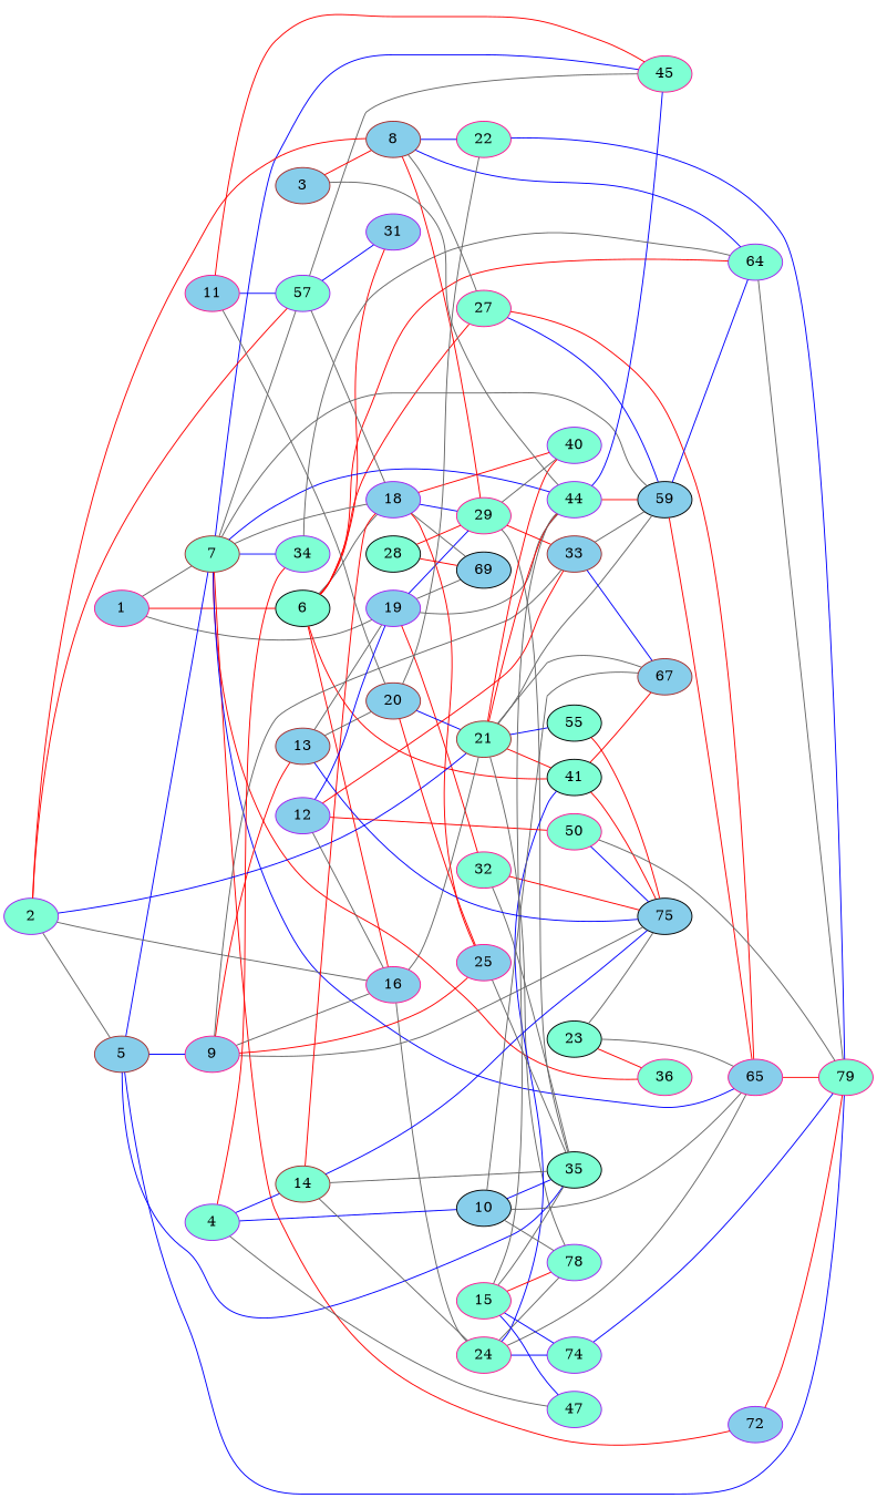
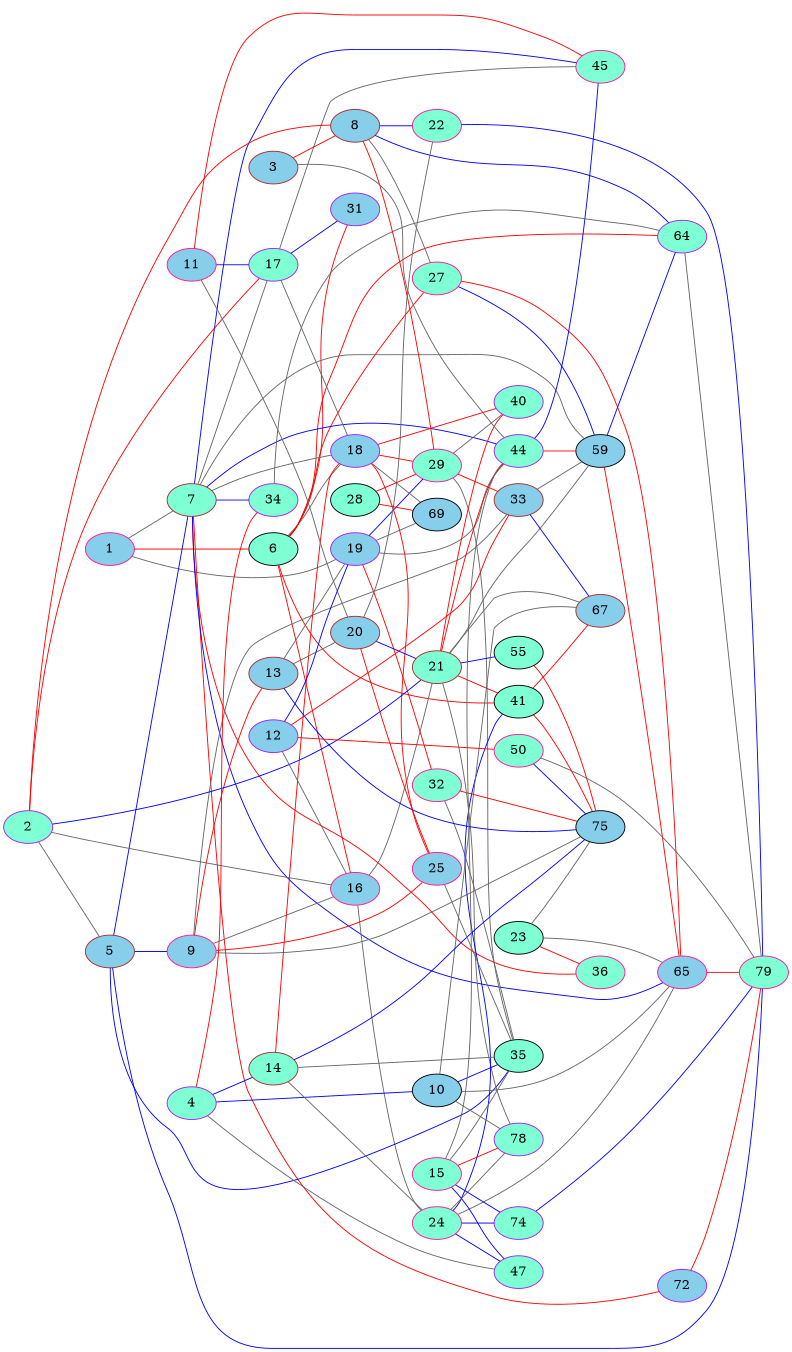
  graph {
    rankdir=LR
    node [color=deeppink fillcolor=aquamarine style=filled]
    edge [color=gray40]
    1 [fillcolor=skyblue super="+60"]
    6 [color=black super="+39"]
    7 [color=brown super="+73"]
    19 [color=purple fillcolor=skyblue super="+56"]
    16 [fillcolor=skyblue super="+51"]
    18 [color=purple fillcolor=skyblue super="+46"]
    27
    31 [color=purple fillcolor=skyblue]
    41 [color=black super="+68"]
    64 [color=purple super="+81"]
-   17 [color=purple super="+48" label=57]
+   17 [color=purple super="+48"]
    44 [color=purple super="+63"]
    72 [color=purple fillcolor=skyblue]
    34 [color=purple]
    36
    45 [super="+54"]
    59 [color=black fillcolor=skyblue super="+61"]
    65 [fillcolor=skyblue super="+71"]
    29 [super="+66"]
    69 [color=black fillcolor=skyblue]
    32 [super="+43"]
    5 [color=brown fillcolor=skyblue super="+77"]
    9 [fillcolor=skyblue super="+49"]
    35 [color=black super="+62"]
    79 [super="+80"]
    2 [color=purple]
    8 [color=brown fillcolor=skyblue super="+58"]
    21 [color=brown super="+30"]
    22
    24 [super="+70"]
    67 [color=brown fillcolor=skyblue]
    78 [color=purple]
    40 [color=purple]
    55 [color=black]
    3 [color=brown fillcolor=skyblue]
    10 [color=black fillcolor=skyblue super="+26"]
    4 [color=purple]
    14 [color=brown]
    47 [color=purple super="+57"]
    75 [color=black fillcolor=skyblue super="+76"]
    13 [color=brown fillcolor=skyblue super="+53"]
    25 [fillcolor=skyblue super="+38"]
    33 [color=brown fillcolor=skyblue super="+42"]
    20 [color=brown fillcolor=skyblue super="+37"]
    11 [fillcolor=skyblue]
    12 [color=purple fillcolor=skyblue]
    50
    74 [color=purple]
    15 [super="+52"]
    23 [color=black]
    28 [color=black]
    1 -- 6 [color=red]
    1 -- 7
    1 -- 19
    6 -- 16 [color=red]
    6 -- 18
    6 -- 27 [color=red]
    6 -- 31 [color=red]
    6 -- 41 [color=red]
    6 -- 64 [color=red weight=2]
    7 -- 18
    7 -- 17
    7 -- 44 [color=blue]
    7 -- 72 [color=red]
    7 -- 34 [color=blue]
    7 -- 36 [color=red]
    7 -- 45 [color=blue]
    7 -- 59
    7 -- 65 [color=blue]
    19 -- 44
    19 -- 29 [color=blue]
    19 -- 69
    19 -- 32 [color=red]
    16 -- 21
    16 -- 24 [weight=2]
-   18 -- 29 [color=blue]
+   18 -- 29 [color=red]
    18 -- 69
    18 -- 40 [color=red]
    18 -- 25 [color=red weight=2]
    27 -- 59 [color=blue]
    27 -- 65 [color=red]
    41 -- 67 [color=red]
    41 -- 75 [color=red]
    64 -- 79
    17 -- 18
    17 -- 31 [color=blue weight=2]
    17 -- 45
    44 -- 45 [color=blue]
    44 -- 59 [color=red]
    72 -- 79 [color=red]
    34 -- 64
    59 -- 64 [color=blue]
    59 -- 65 [color=red]
    65 -- 79 [color=red]
    29 -- 35
    29 -- 40
    29 -- 33 [color=red]
    32 -- 35
    32 -- 75 [color=red]
    5 -- 7 [color=blue]
    5 -- 9 [color=blue]
    5 -- 35 [color=blue]
    5 -- 79 [color=blue]
    9 -- 16
    9 -- 75 [weight=2]
    9 -- 13 [color=red]
    9 -- 25 [color=red]
    9 -- 33
    2 -- 16
    2 -- 17 [color=red]
    2 -- 5
    2 -- 8 [color=red]
    2 -- 21 [color=blue]
    8 -- 27
    8 -- 64 [color=blue]
    8 -- 29 [color=red]
    8 -- 22 [color=blue]
    21 -- 41 [color=red]
    21 -- 44 [color=red]
    21 -- 59
    21 -- 67
    21 -- 78
    21 -- 40 [color=red]
    21 -- 55 [color=blue]
    22 -- 79 [color=blue]
    24 -- 41 [color=blue]
    24 -- 65
    24 -- 78
+   24 -- 47 [color=blue]
    24 -- 74 [color=blue]
    55 -- 75 [color=red]
    3 -- 44
    3 -- 8 [color=red]
    10 -- 65
    10 -- 35 [color=blue]
    10 -- 67 [weight=2]
    10 -- 78
    4 -- 34 [color=red]
    4 -- 10 [color=blue]
    4 -- 14 [color=blue]
    4 -- 47
    14 -- 18 [color=red]
    14 -- 35
    14 -- 24
    14 -- 75 [color=blue]
    13 -- 19
    13 -- 75 [color=blue]
    13 -- 20
    25 -- 35
    33 -- 59
    33 -- 67 [color=blue]
    20 -- 21 [color=blue]
    20 -- 22
    20 -- 25 [color=red]
    11 -- 17 [color=blue]
    11 -- 45 [color=red]
    11 -- 20
    12 -- 19 [color=blue]
    12 -- 16
    12 -- 33 [color=red]
    12 -- 50 [color=red]
    50 -- 79
    50 -- 75 [color=blue]
    74 -- 79 [color=blue]
    15 -- 44
    15 -- 35
    15 -- 78 [color=red]
    15 -- 47 [color=blue]
    15 -- 74 [color=blue]
    23 -- 36 [color=red]
    23 -- 65
    23 -- 75
    28 -- 29 [color=red]
    28 -- 69 [color=red]
  }
